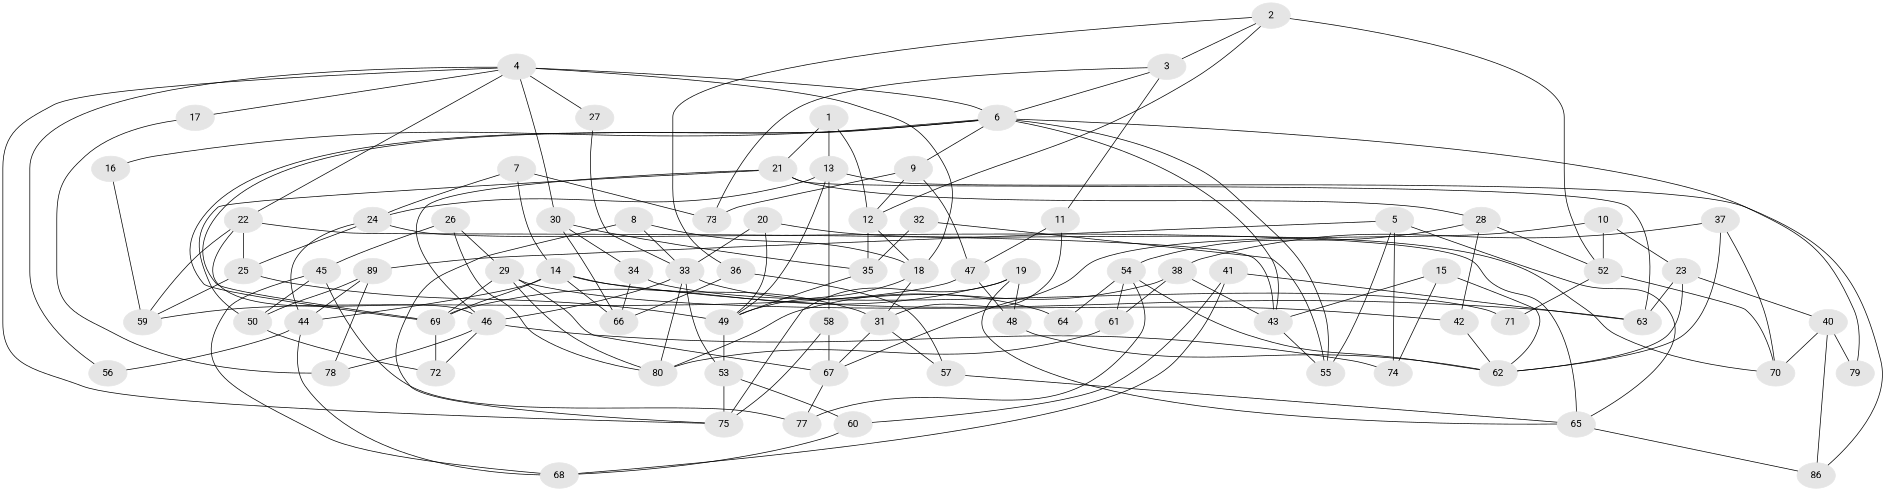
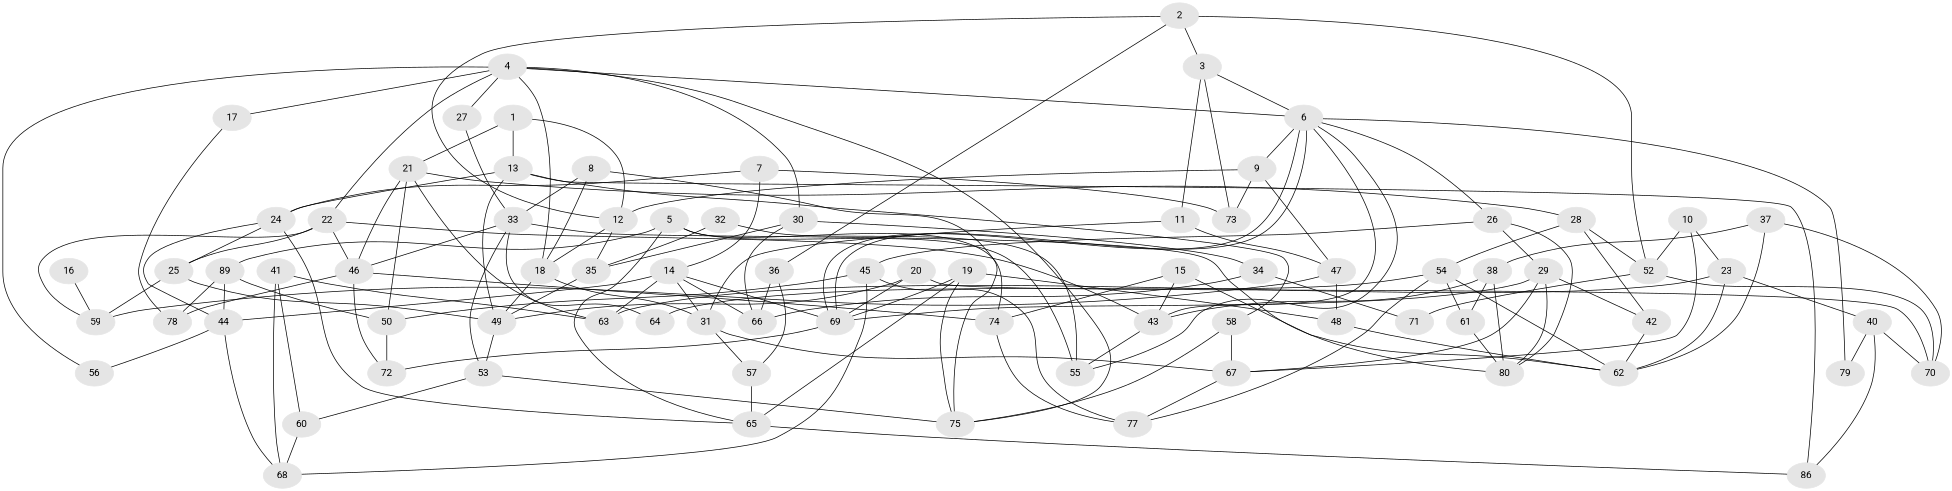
  graph {
    fontname=Roboto
    node [color=gray90 fontname=Roboto style=filled]
    edge [fontname=Roboto]
    1
    12
    13
    21
    18
    35
    24
    49
    58
    n10 [label=86]
    63
    28
    46
    50
    2
    3
    36
    52
    6
    11
    73
    66
    57
    70
    71
    55
    9
    16
    43
    69
    79
    47
    31
    4
    17
    22
    27
    30
    56
    75
    78
    59
    25
    33
    34
    n46 [label=89]
    5
    65
    74
    44
    77
    72
    7
    14
    8
    80
    53
    64
    48
    10
    23
    67
    62
    40
    68
    15
    19
    20
    42
    54
    26
    29
    45
    61
    32
    60
    37
    38
    41
    1 -- 12
    1 -- 13
    1 -- 21
    12 -- 18
    12 -- 35
    13 -- 24
    13 -- 49
    13 -- 58
    13 -- n10
    21 -- 63
    21 -- 28
    21 -- 46
    21 -- 50
    18 -- 49
    18 -- 31
    35 -- 49
    24 -- 25
    24 -- 65
    24 -- 44
    49 -- 53
    58 -- 75
    58 -- 67
    28 -- 52
    28 -- 42
    28 -- 54
    46 -- 78
    46 -- 74
    46 -- 72
    50 -- 72
    2 -- 12
    2 -- 3
    2 -- 36
    2 -- 52
    3 -- 6
    3 -- 11
    3 -- 73
    36 -- 66
    36 -- 57
    52 -- 70
    52 -- 71
    6 -- 55
    6 -- 9
-   6 -- 16
+   6 -- 26
    6 -- 43
    6 -- 69
    6 -- 69
    6 -- 79
    11 -- 47
    11 -- 31
    57 -- 65
    9 -- 12
    9 -- 73
    9 -- 47
    16 -- 59
    43 -- 55
    69 -- 72
    47 -- 59
    47 -- 48
    31 -- 57
    31 -- 67
    4 -- 18
    4 -- 6
    4 -- 17
    4 -- 22
    4 -- 27
    4 -- 30
    4 -- 56
    4 -- 75
    17 -- 78
    22 -- 46
    22 -- 43
    22 -- 59
    22 -- 25
    27 -- 33
    30 -- 35
    30 -- 66
    30 -- 34
    25 -- 49
    25 -- 59
    33 -- 46
    33 -- 80
    33 -- 53
    33 -- 64
    34 -- 66
    34 -- 71
    n46 -- 50
    n46 -- 78
    n46 -- 44
    5 -- 55
    5 -- n46
    5 -- 65
    5 -- 74
    65 -- n10
+   74 -- 77
    44 -- 56
    44 -- 68
    7 -- 24
    7 -- 73
    7 -- 14
    14 -- 63
    14 -- 66
    14 -- 69
    14 -- 31
    14 -- 44
    8 -- 18
    8 -- 75
    8 -- 33
    53 -- 75
    53 -- 60
    48 -- 62
    10 -- 52
    10 -- 23
    10 -- 67
    23 -- 63
    23 -- 62
    23 -- 40
    67 -- 77
    40 -- n10
    40 -- 70
    40 -- 79
    15 -- 43
    15 -- 74
    15 -- 62
    19 -- 69
    19 -- 75
    19 -- 65
    19 -- 48
    20 -- 49
    20 -- 70
-   20 -- 33
+   20 -- 69
    42 -- 62
    54 -- 77
    54 -- 64
    54 -- 62
    54 -- 61
    26 -- 80
    26 -- 29
    26 -- 45
    29 -- 69
    29 -- 80
    29 -- 67
    29 -- 42
    45 -- 50
    45 -- 77
    45 -- 68
    61 -- 80
    32 -- 35
    32 -- 55
    60 -- 68
    37 -- 70
    37 -- 62
    37 -- 38
    38 -- 43
    38 -- 80
    38 -- 61
    41 -- 63
    41 -- 68
    41 -- 60
  }
